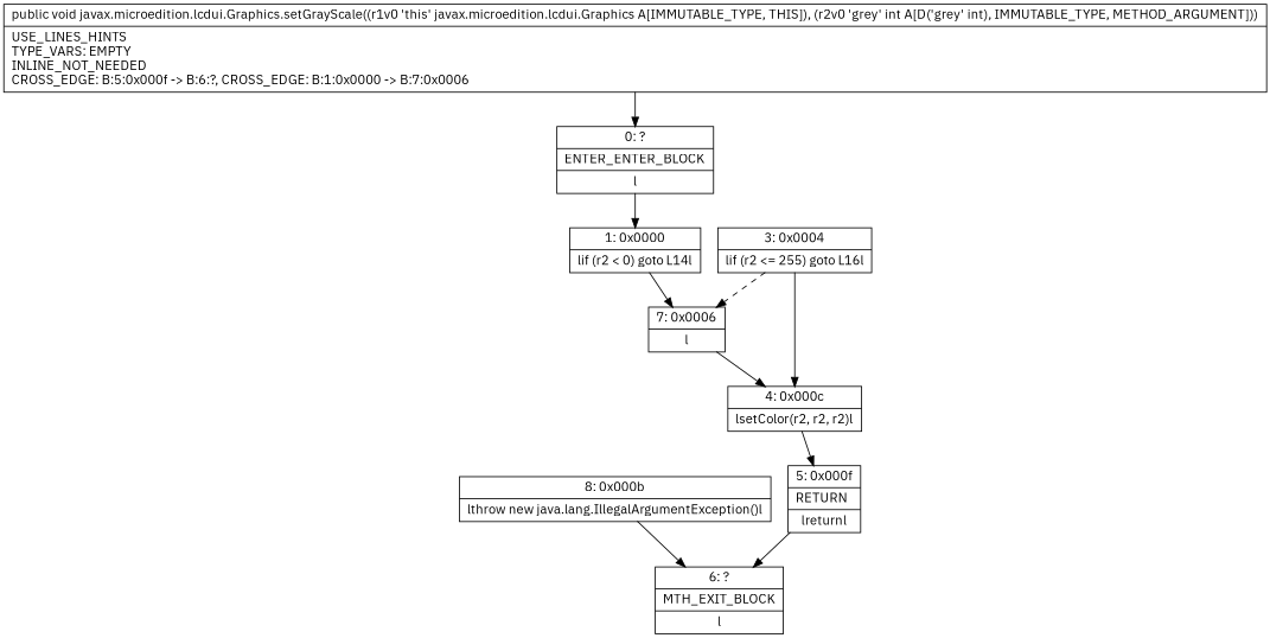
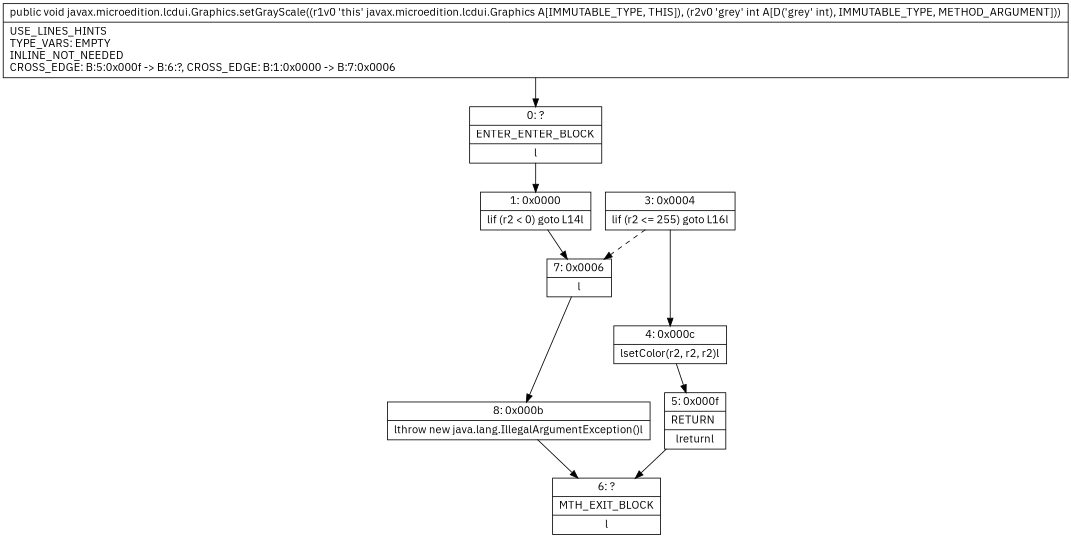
  digraph {
    fontname="IBM Plex Sans"
    node [fontname="IBM Plex Sans" shape=record]
    edge [fontname="IBM Plex Sans"]
    n1 [label="{0\:\ ?|ENTER_ENTER_BLOCK\l|l}"]
    n2 [label="{1\:\ 0x0000|lif (r2 \< 0) goto L14l}"]
    n3 [label="{7\:\ 0x0006|l}"]
    n4 [label="{8\:\ 0x000b|lthrow new java.lang.IllegalArgumentException()l}"]
    n5 [label="{3\:\ 0x0004|lif (r2 \<= 255) goto L16l}"]
    n6 [label="{4\:\ 0x000c|lsetColor(r2, r2, r2)l}"]
    n7 [label="{5\:\ 0x000f|RETURN\l|lreturnl}"]
    n8 [label="{6\:\ ?|MTH_EXIT_BLOCK\l|l}"]
    n9 [label="{public void javax.microedition.lcdui.Graphics.setGrayScale((r1v0 'this' javax.microedition.lcdui.Graphics A[IMMUTABLE_TYPE, THIS]), (r2v0 'grey' int A[D('grey' int), IMMUTABLE_TYPE, METHOD_ARGUMENT]))  | USE_LINES_HINTS\lTYPE_VARS: EMPTY\lINLINE_NOT_NEEDED\lCROSS_EDGE: B:5:0x000f \-\> B:6:?, CROSS_EDGE: B:1:0x0000 \-\> B:7:0x0006\l}"]
    n1 -> n2
    n2 -> n3
-   n3 -> n6
+   n3 -> n4
    n4 -> n8
    n5 -> n3 [style=dashed]
    n5 -> n6
    n6 -> n7
    n7 -> n8
    n9 -> n1
  }
